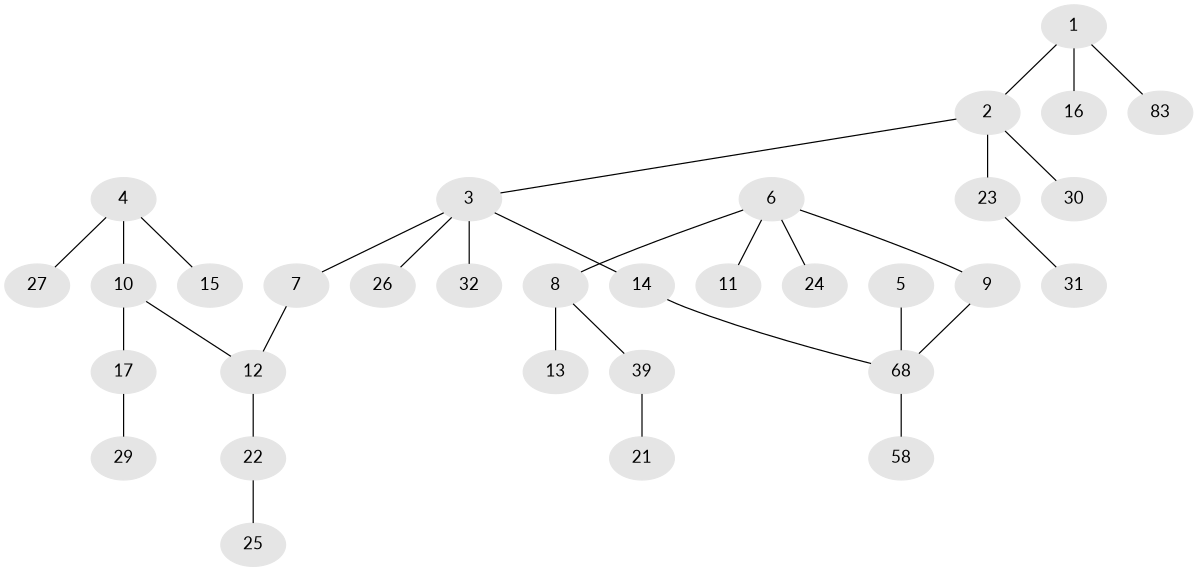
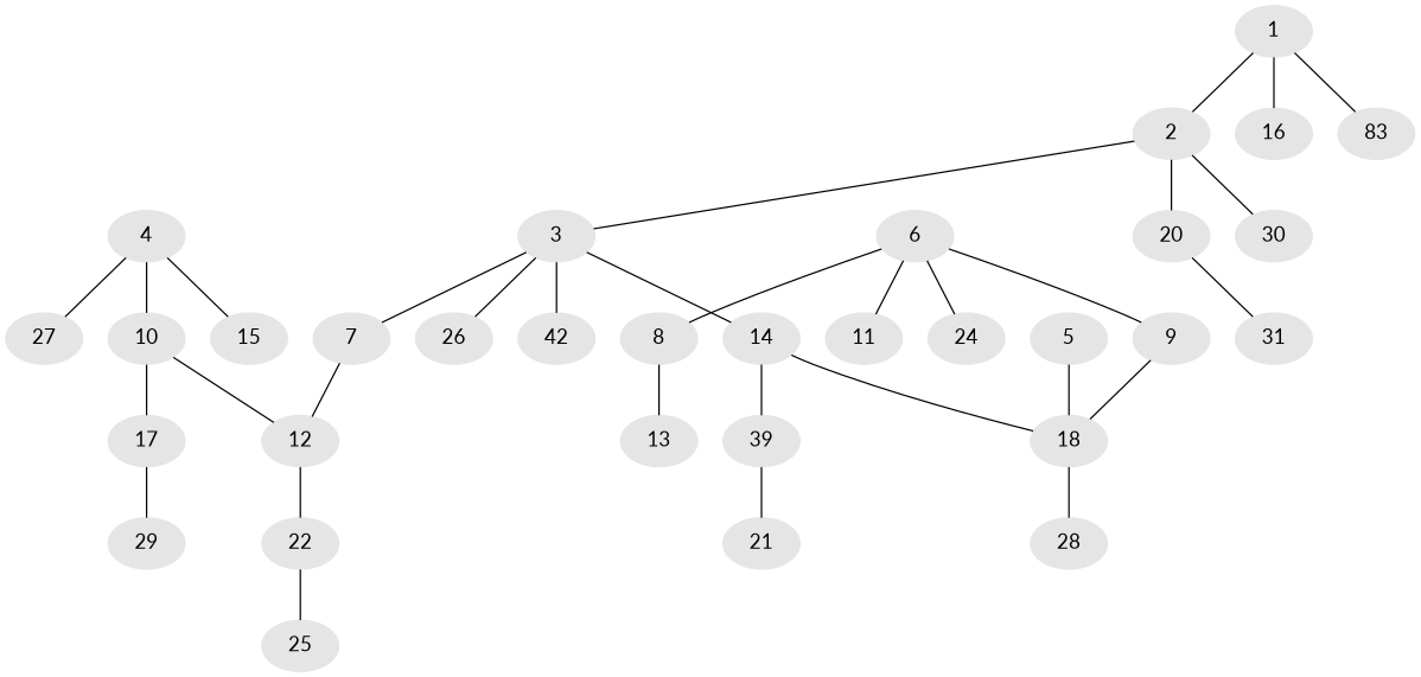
  graph {
    fontname=Lato
    node [color=gray90 fontname=Lato style=filled]
    edge [fontname=Lato weight=1.0]
    1
    2
    16
    n4 [label=83]
    3
-   20 [label=23]
+   20
    30
    7
    14
    26
-   32
+   32 [label=42]
    31
    12
-   18 [label=68]
+   18
    n15 [label=39]
    4
    10
    15
    27
    17
    5
-   28 [label=58]
+   28
    6
    8
    9
    11
    24
    13
    22
    29
    25
    21
    1 -- 2
    1 -- 16
    1 -- n4
    2 -- 3
    2 -- 20
    2 -- 30
    3 -- 7
    3 -- 14
    3 -- 26
    3 -- 32
    20 -- 31
    7 -- 12
    14 -- 18
-   8 -- n15
+   14 -- n15
    12 -- 22
    18 -- 28
    n15 -- 21
    4 -- 10
    4 -- 15
    4 -- 27
    10 -- 12
    10 -- 17
    17 -- 29
    5 -- 18
    6 -- 8
    6 -- 9
    6 -- 11
    6 -- 24
    8 -- 13
    9 -- 18
    22 -- 25
  }
